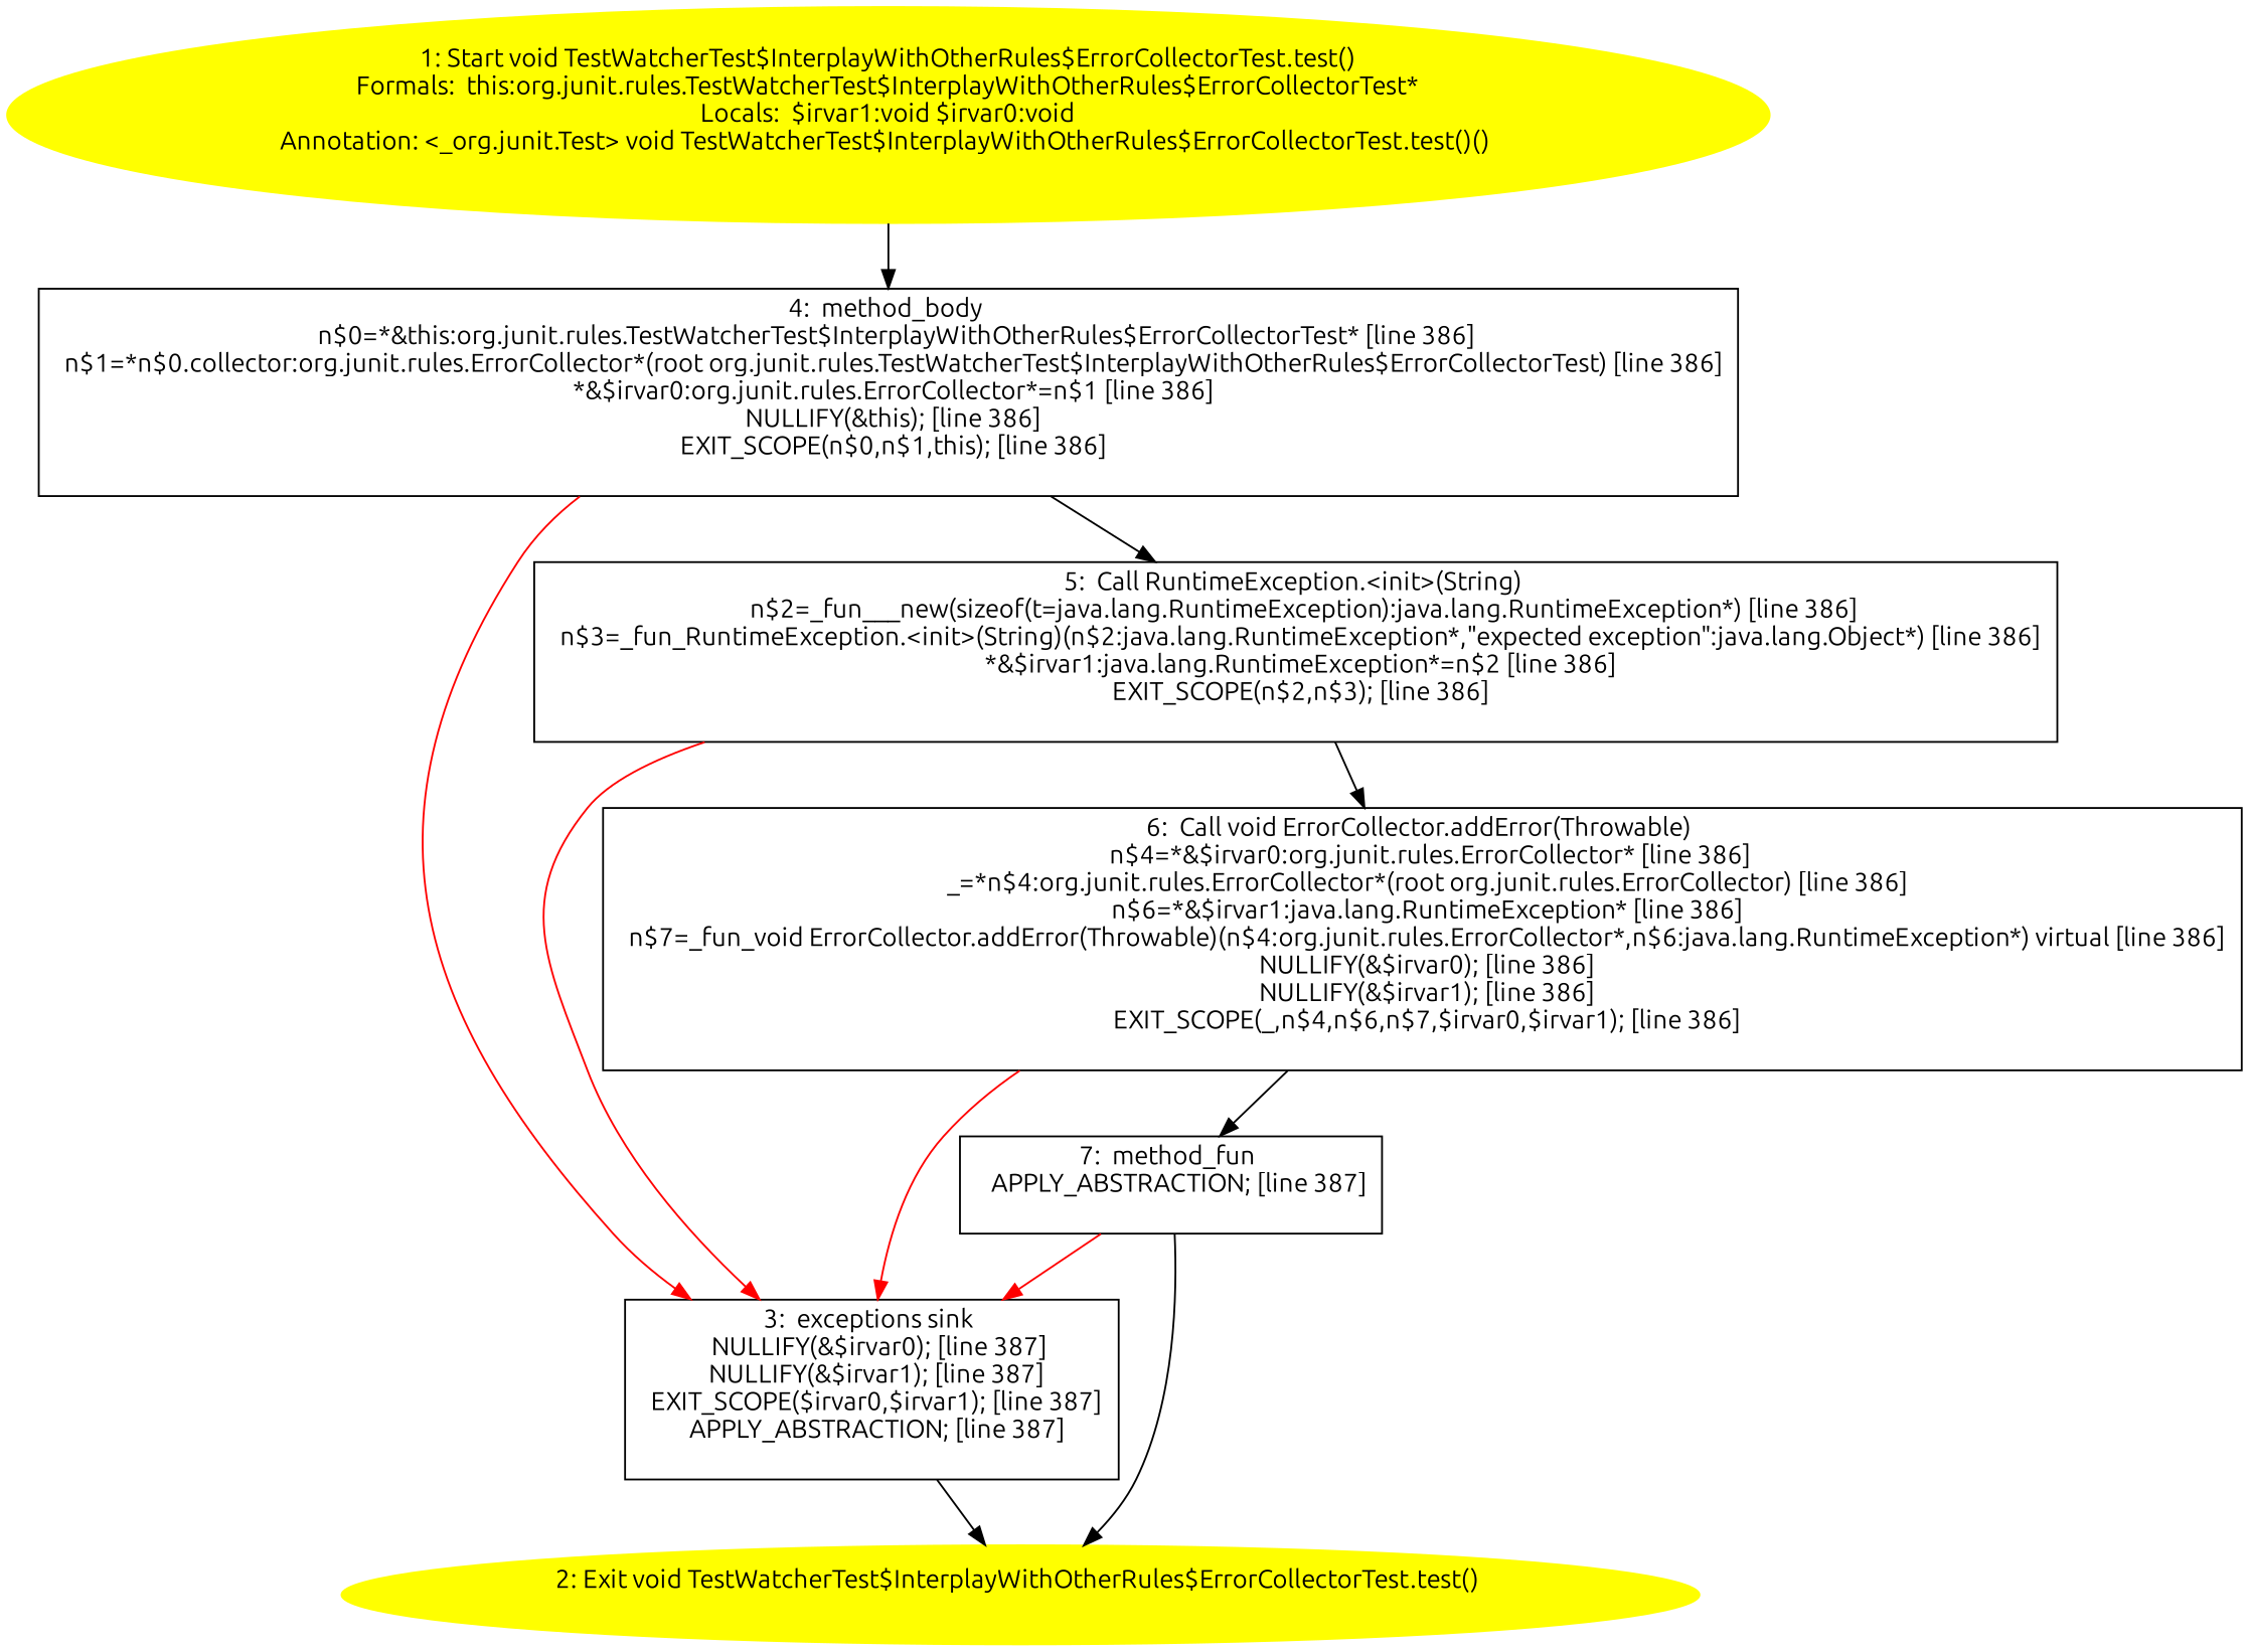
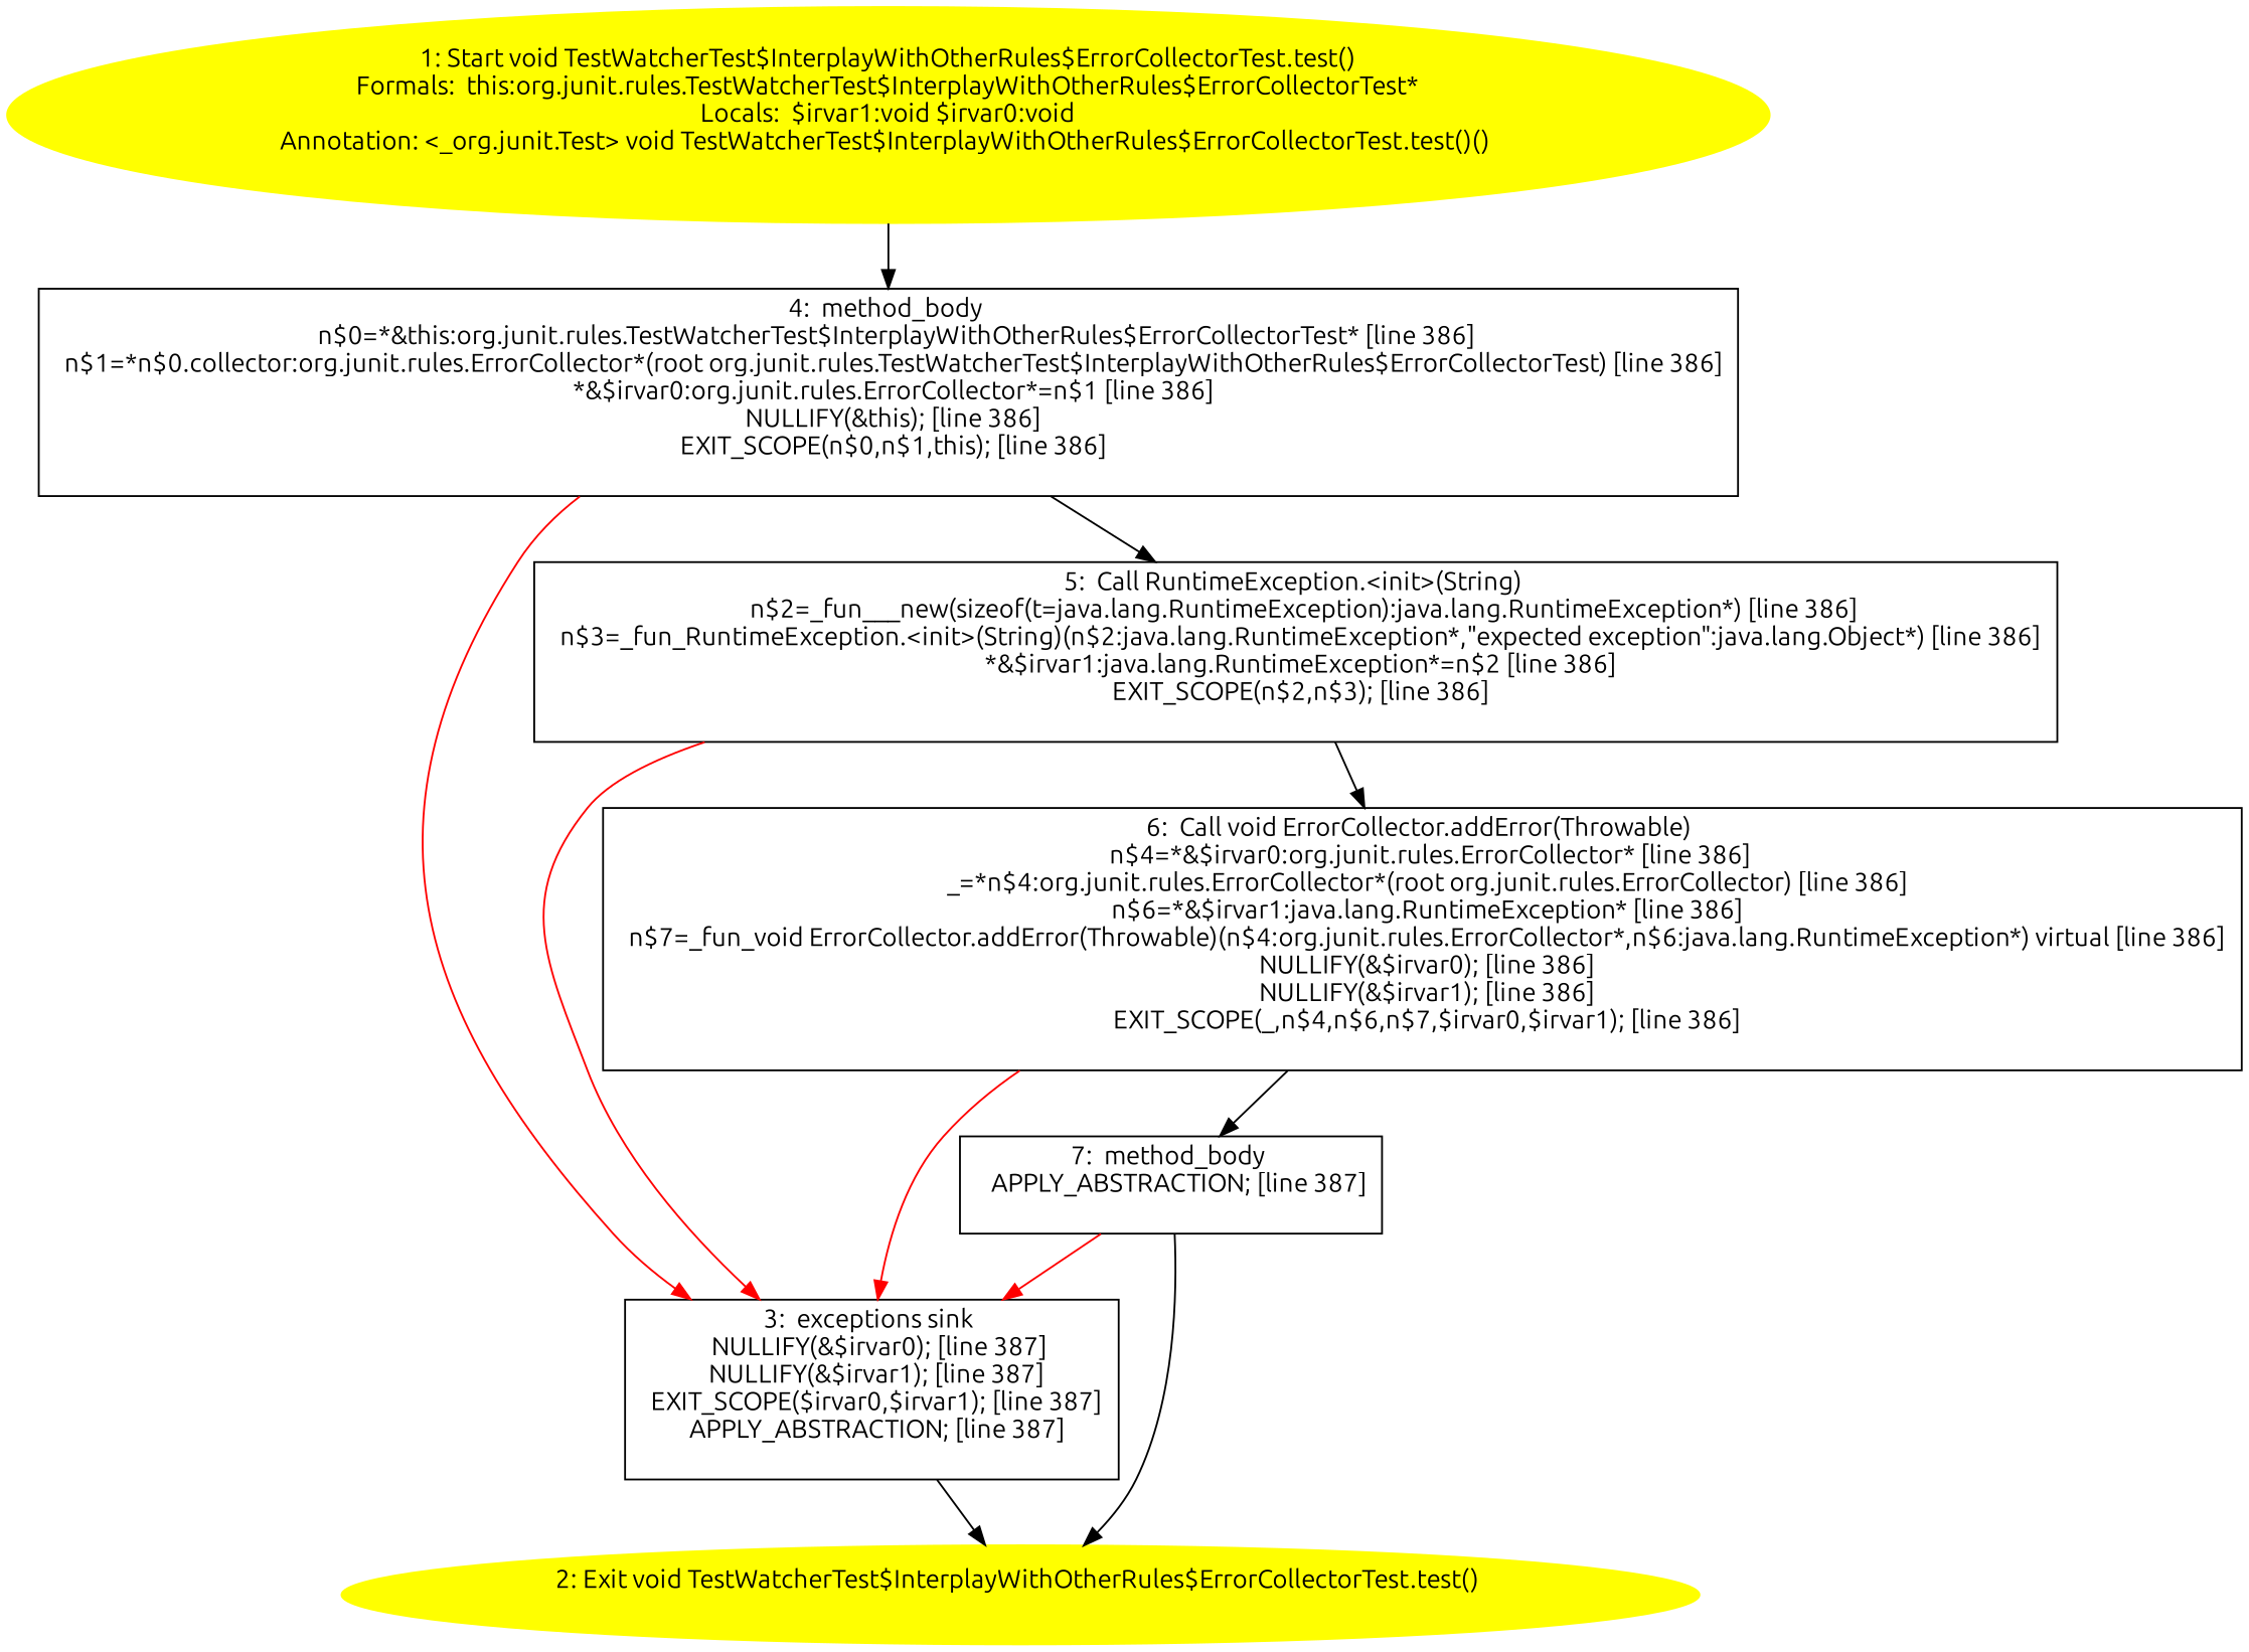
  digraph {
    fontname=Ubuntu
    node [fontname=Ubuntu shape=box]
    edge [fontname=Ubuntu]
    n1 [color=yellow label="1: Start void TestWatcherTest$InterplayWithOtherRules$ErrorCollectorTest.test()\nFormals:  this:org.junit.rules.TestWatcherTest$InterplayWithOtherRules$ErrorCollectorTest*\nLocals:  $irvar1:void $irvar0:void\nAnnotation: <_org.junit.Test> void TestWatcherTest$InterplayWithOtherRules$ErrorCollectorTest.test()() \n  " style=filled shape=""]
    n2 [label="4:  method_body \n   n$0=*&this:org.junit.rules.TestWatcherTest$InterplayWithOtherRules$ErrorCollectorTest* [line 386]\n  n$1=*n$0.collector:org.junit.rules.ErrorCollector*(root org.junit.rules.TestWatcherTest$InterplayWithOtherRules$ErrorCollectorTest) [line 386]\n  *&$irvar0:org.junit.rules.ErrorCollector*=n$1 [line 386]\n  NULLIFY(&this); [line 386]\n  EXIT_SCOPE(n$0,n$1,this); [line 386]\n "]
    n3 [label="3:  exceptions sink \n   NULLIFY(&$irvar0); [line 387]\n  NULLIFY(&$irvar1); [line 387]\n  EXIT_SCOPE($irvar0,$irvar1); [line 387]\n  APPLY_ABSTRACTION; [line 387]\n "]
    n4 [label="5:  Call RuntimeException.<init>(String) \n   n$2=_fun___new(sizeof(t=java.lang.RuntimeException):java.lang.RuntimeException*) [line 386]\n  n$3=_fun_RuntimeException.<init>(String)(n$2:java.lang.RuntimeException*,\"expected exception\":java.lang.Object*) [line 386]\n  *&$irvar1:java.lang.RuntimeException*=n$2 [line 386]\n  EXIT_SCOPE(n$2,n$3); [line 386]\n "]
    n5 [color=yellow label="2: Exit void TestWatcherTest$InterplayWithOtherRules$ErrorCollectorTest.test() \n  " style=filled shape=""]
    n6 [label="6:  Call void ErrorCollector.addError(Throwable) \n   n$4=*&$irvar0:org.junit.rules.ErrorCollector* [line 386]\n  _=*n$4:org.junit.rules.ErrorCollector*(root org.junit.rules.ErrorCollector) [line 386]\n  n$6=*&$irvar1:java.lang.RuntimeException* [line 386]\n  n$7=_fun_void ErrorCollector.addError(Throwable)(n$4:org.junit.rules.ErrorCollector*,n$6:java.lang.RuntimeException*) virtual [line 386]\n  NULLIFY(&$irvar0); [line 386]\n  NULLIFY(&$irvar1); [line 386]\n  EXIT_SCOPE(_,n$4,n$6,n$7,$irvar0,$irvar1); [line 386]\n "]
-   n7 [label="7:  method_fun \n   APPLY_ABSTRACTION; [line 387]\n "]
+   n7 [label="7:  method_body \n   APPLY_ABSTRACTION; [line 387]\n "]
    n1 -> n2
    n2 -> n3 [color=red]
    n2 -> n4
    n3 -> n5
    n4 -> n3 [color=red]
    n4 -> n6
    n6 -> n3 [color=red]
    n6 -> n7
    n7 -> n3 [color=red]
    n7 -> n5
  }
